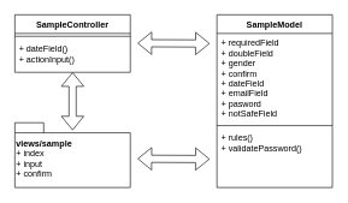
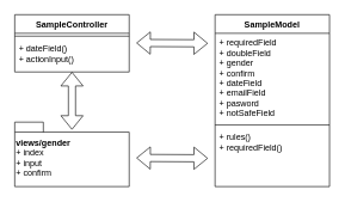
  <mxCell id="0" />
  <mxCell id="1" parent="0" />
  <mxCell id="2" value="SampleController" style="swimlane;fontStyle=1;align=center;verticalAlign=top;childLayout=stackLayout;horizontal=1;startSize=26;horizontalStack=0;resizeParent=1;resizeParentMax=0;resizeLast=0;collapsible=1;marginBottom=0;" vertex="1" parent="1"><mxGeometry x="20" y="20" width="160" height="80" as="geometry" /></mxCell>
  <mxCell id="3" value="" style="line;strokeWidth=1;fillColor=none;align=left;verticalAlign=middle;spacingTop=-1;spacingLeft=3;spacingRight=3;rotatable=0;labelPosition=right;points=[];portConstraint=eastwest;" vertex="1" parent="2"><mxGeometry y="26" width="160" height="8" as="geometry" /></mxCell>
  <mxCell id="4" value="+ dateField()&#10;+ actionInput()" style="text;strokeColor=none;fillColor=none;align=left;verticalAlign=top;spacingLeft=4;spacingRight=4;overflow=hidden;rotatable=0;points=[[0,0.5],[1,0.5]];portConstraint=eastwest;" vertex="1" parent="2"><mxGeometry y="34" width="160" height="46" as="geometry" /></mxCell>
  <mxCell id="5" value="SampleModel" style="swimlane;fontStyle=1;align=center;verticalAlign=top;childLayout=stackLayout;horizontal=1;startSize=26;horizontalStack=0;resizeParent=1;resizeParentMax=0;resizeLast=0;collapsible=1;marginBottom=0;" vertex="1" parent="1"><mxGeometry x="300" y="20" width="160" height="240" as="geometry" /></mxCell>
  <mxCell id="6" value="+ requiredField&#10;+ doubleField&#10;+ gender&#10;+ confirm&#10;+ dateField&#10;+ emailField&#10;+ pasword&#10;+ notSafeField" style="text;strokeColor=none;fillColor=none;align=left;verticalAlign=top;spacingLeft=4;spacingRight=4;overflow=hidden;rotatable=0;points=[[0,0.5],[1,0.5]];portConstraint=eastwest;" vertex="1" parent="5"><mxGeometry y="26" width="160" height="124" as="geometry" /></mxCell>
  <mxCell id="7" value="" style="line;strokeWidth=1;fillColor=none;align=left;verticalAlign=middle;spacingTop=-1;spacingLeft=3;spacingRight=3;rotatable=0;labelPosition=right;points=[];portConstraint=eastwest;" vertex="1" parent="5"><mxGeometry y="150" width="160" height="8" as="geometry" /></mxCell>
- <mxCell id="8" value="+ rules()&#10;+ validatePassword()" style="text;strokeColor=none;fillColor=none;align=left;verticalAlign=top;spacingLeft=4;spacingRight=4;overflow=hidden;rotatable=0;points=[[0,0.5],[1,0.5]];portConstraint=eastwest;" vertex="1" parent="5"><mxGeometry y="158" width="160" height="82" as="geometry" /></mxCell>
- <mxCell id="9" value="views/sample&lt;br&gt;&lt;span style=&quot;font-weight: normal&quot;&gt;+ index&lt;br&gt;+ input&lt;br&gt;+ confirm&lt;/span&gt;" style="shape=folder;fontStyle=1;spacingTop=10;tabWidth=40;tabHeight=14;tabPosition=left;html=1;align=left;" vertex="1" parent="1"><mxGeometry x="20" y="170" width="160" height="90" as="geometry" /></mxCell>
+ <mxCell id="8" value="+ rules()&#10;+ requiredField()" style="text;strokeColor=none;fillColor=none;align=left;verticalAlign=top;spacingLeft=4;spacingRight=4;overflow=hidden;rotatable=0;points=[[0,0.5],[1,0.5]];portConstraint=eastwest;" vertex="1" parent="5"><mxGeometry y="158" width="160" height="82" as="geometry" /></mxCell>
+ <mxCell id="9" value="views/gender&lt;br&gt;&lt;span style=&quot;font-weight: normal&quot;&gt;+ index&lt;br&gt;+ input&lt;br&gt;+ confirm&lt;/span&gt;" style="shape=folder;fontStyle=1;spacingTop=10;tabWidth=40;tabHeight=14;tabPosition=left;html=1;align=left;" vertex="1" parent="1"><mxGeometry x="20" y="170" width="160" height="90" as="geometry" /></mxCell>
  <mxCell id="10" value="" style="shape=flexArrow;endArrow=classic;startArrow=classic;html=1;" edge="1" parent="1"><mxGeometry width="50" height="50" relative="1" as="geometry"><mxPoint x="190" y="59.5" as="sourcePoint" /><mxPoint x="290" y="60" as="targetPoint" /></mxGeometry></mxCell>
  <mxCell id="11" value="" style="shape=flexArrow;endArrow=classic;startArrow=classic;html=1;" edge="1" parent="1"><mxGeometry width="50" height="50" relative="1" as="geometry"><mxPoint x="190" y="220" as="sourcePoint" /><mxPoint x="290" y="220.5" as="targetPoint" /></mxGeometry></mxCell>
  <mxCell id="12" value="" style="shape=flexArrow;endArrow=classic;startArrow=classic;html=1;" edge="1" parent="1"><mxGeometry width="50" height="50" relative="1" as="geometry"><mxPoint x="100" y="100" as="sourcePoint" /><mxPoint x="100" y="180.5" as="targetPoint" /></mxGeometry></mxCell>
